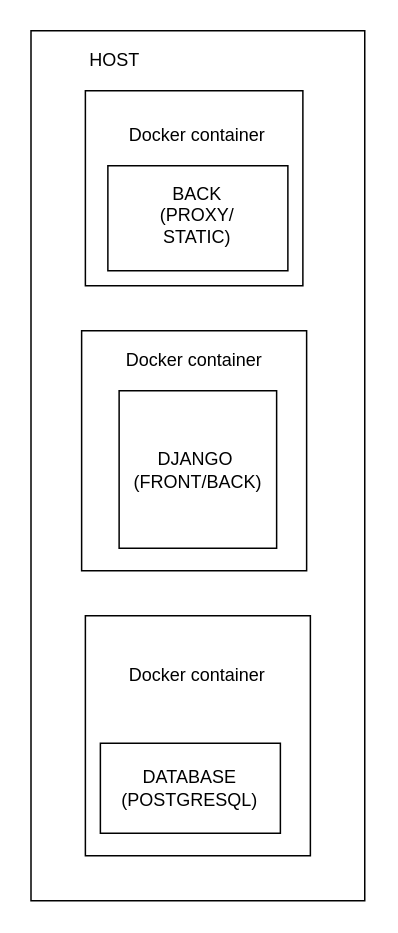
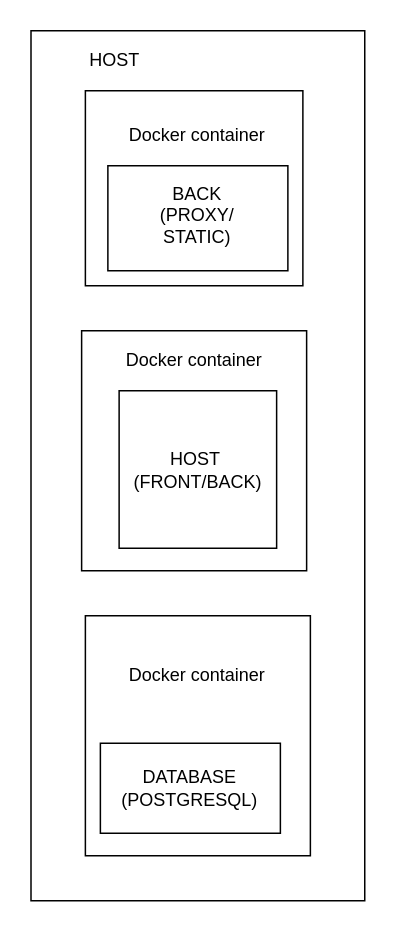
  <mxCell id="0" />
  <mxCell id="1" parent="0" />
  <mxCell id="2" value="" style="rounded=0;whiteSpace=wrap;html=1;" parent="1" vertex="1"><mxGeometry x="20" y="20" width="222.5" height="580" as="geometry" /></mxCell>
  <mxCell id="3" value="" style="rounded=0;whiteSpace=wrap;html=1;" parent="1" vertex="1"><mxGeometry x="53.75" y="220" width="150" height="160" as="geometry" /></mxCell>
- <mxCell id="4" value="DJANGO&amp;nbsp;&lt;br&gt;(FRONT/BACK)" style="whiteSpace=wrap;html=1;aspect=fixed;" parent="1" vertex="1"><mxGeometry x="78.75" y="260" width="105" height="105" as="geometry" /></mxCell>
+ <mxCell id="4" value="HOST&amp;nbsp;&lt;br&gt;(FRONT/BACK)" style="whiteSpace=wrap;html=1;aspect=fixed;" parent="1" vertex="1"><mxGeometry x="78.75" y="260" width="105" height="105" as="geometry" /></mxCell>
  <mxCell id="5" value="Docker container" style="text;html=1;strokeColor=none;fillColor=none;align=center;verticalAlign=middle;whiteSpace=wrap;rounded=0;" parent="1" vertex="1"><mxGeometry x="63.75" y="220" width="130" height="40" as="geometry" /></mxCell>
  <mxCell id="6" value="" style="rounded=0;whiteSpace=wrap;html=1;" parent="1" vertex="1"><mxGeometry x="56.25" y="410" width="150" height="160" as="geometry" /></mxCell>
  <mxCell id="7" value="DATABASE&lt;br&gt;(POSTGRESQL)" style="rounded=0;whiteSpace=wrap;html=1;" parent="1" vertex="1"><mxGeometry x="66.25" y="495" width="120" height="60" as="geometry" /></mxCell>
  <mxCell id="8" value="Docker container" style="text;html=1;strokeColor=none;fillColor=none;align=center;verticalAlign=middle;whiteSpace=wrap;rounded=0;" parent="1" vertex="1"><mxGeometry x="66.25" y="430" width="130" height="40" as="geometry" /></mxCell>
  <mxCell id="9" value="HOST" style="text;html=1;strokeColor=none;fillColor=none;align=center;verticalAlign=middle;whiteSpace=wrap;rounded=0;" parent="1" vertex="1"><mxGeometry x="56.25" y="30" width="40" height="20" as="geometry" /></mxCell>
  <mxCell id="10" value="" style="rounded=0;whiteSpace=wrap;html=1;" parent="1" vertex="1"><mxGeometry x="56.25" y="60" width="145" height="130" as="geometry" /></mxCell>
  <mxCell id="11" value="Docker container" style="text;html=1;strokeColor=none;fillColor=none;align=center;verticalAlign=middle;whiteSpace=wrap;rounded=0;" parent="1" vertex="1"><mxGeometry x="66.25" y="70" width="130" height="40" as="geometry" /></mxCell>
  <mxCell id="12" value="" style="rounded=0;whiteSpace=wrap;html=1;" parent="1" vertex="1"><mxGeometry x="71.25" y="110" width="120" height="70" as="geometry" /></mxCell>
  <mxCell id="13" value="BACK&lt;br&gt;(PROXY/&lt;br&gt;STATIC)" style="text;html=1;strokeColor=none;fillColor=none;align=center;verticalAlign=middle;whiteSpace=wrap;rounded=0;" parent="1" vertex="1"><mxGeometry x="111.25" y="130" width="40" height="25" as="geometry" /></mxCell>
